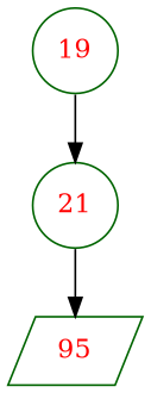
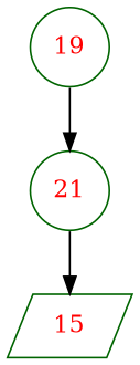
  digraph {
    node [color=darkgreen fontcolor=red shape=circle]
    edge [color=black]
-   15 [shape=parallelogram label=95]
+   15 [shape=parallelogram]
    19
    21
    19 -> 21
    21 -> 15
  }
